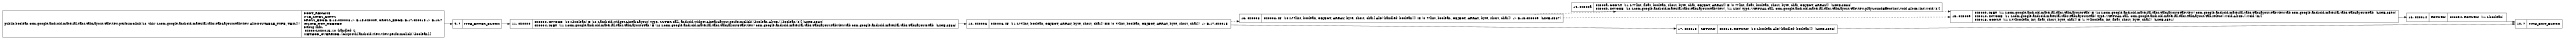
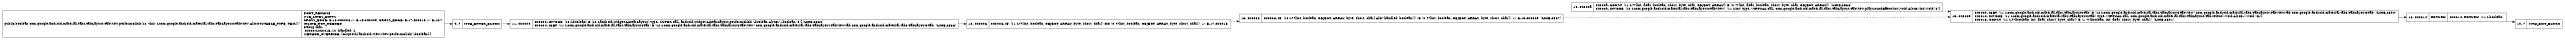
  digraph {
    rankdir=LR
    node [shape=record]
    n1 [label="{9\:\ ?|MTH_ENTER_BLOCK\l}"]
    n2 [label="{11\:\ 0x0000|0x0000: INVOKE  (r0 I:boolean) = (r2 I:android.widget.LinearLayout) type: SUPER call: android.widget.LinearLayout.performClick():boolean A[MD:():boolean (s)] (LINE:2584)\l0x0004: IGET  (r1 I:com.google.android.material.tabs.TabLayout$Tab) = (r2 I:com.google.android.material.tabs.TabLayout$TabView) com.google.android.material.tabs.TabLayout.TabView.tab com.google.android.material.tabs.TabLayout$Tab  (LINE:2586)\l}"]
    n3 [label="{12\:\ 0x0006|0x0006: IF  (r1 I:??[int, boolean, OBJECT, ARRAY, byte, short, char]) == (0 ??[int, boolean, OBJECT, ARRAY, byte, short, char])  \-\> B:17:0x0015 \l}"]
    n4 [label="{13\:\ 0x0008|0x0008: IF  (r0 I:??[int, boolean, OBJECT, ARRAY, byte, short, char] A[D('handled' boolean)]) != (0 ??[int, boolean, OBJECT, ARRAY, byte, short, char])  \-\> B:15:0x000e  (LINE:2587)\l}"]
-   n5 [label="{17\:\ 0x0015|RETURN\l|0x0015: RETURN  (r0 I:boolean A[D('handled' boolean)])  (LINE:2593)\l}"]
    n6 [label="{14\:\ 0x000a|0x000a: CONST  (r1 I:??[int, float, boolean, short, byte, char, OBJECT, ARRAY]) = (0 ??[int, float, boolean, short, byte, char, OBJECT, ARRAY])  (LINE:2588)\l0x000b: INVOKE  (r2 I:com.google.android.material.tabs.TabLayout$TabView), (r1 I:int) type: VIRTUAL call: com.google.android.material.tabs.TabLayout.TabView.playSoundEffect(int):void A[MD:(int):void (s)]\l}"]
    n7 [label="{15\:\ 0x000e|0x000e: IGET  (r1 I:com.google.android.material.tabs.TabLayout$Tab) = (r2 I:com.google.android.material.tabs.TabLayout$TabView) com.google.android.material.tabs.TabLayout.TabView.tab com.google.android.material.tabs.TabLayout$Tab  (LINE:2590)\l0x0010: INVOKE  (r1 I:com.google.android.material.tabs.TabLayout$Tab) type: VIRTUAL call: com.google.android.material.tabs.TabLayout.Tab.select():void A[MD:():void (m)]\l0x0013: CONST  (r1 I:??[boolean, int, float, short, byte, char]) = (1 ??[boolean, int, float, short, byte, char])  (LINE:2591)\l}"]
    n8 [label="{10\:\ ?|MTH_EXIT_BLOCK\l}"]
-   n9 [label="{16\:\ 0x0014|RETURN\l|0x0094: RETURN  (r1 I:boolean) \l}"]
+   n9 [label="{16\:\ 0x0014|RETURN\l|0x0014: RETURN  (r1 I:boolean) \l}"]
    n10 [label="{public boolean com.google.android.material.tabs.TabLayout.TabView.performClick((r2 'this' I:com.google.android.material.tabs.TabLayout$TabView A[IMMUTABLE_TYPE, THIS]))  | DONT_RENAME\lUSE_LINES_HINTS\lCROSS_EDGE: B:13:0x0008 \-\> B:15:0x000e, CROSS_EDGE: B:17:0x0015 \-\> B:10:?\lINLINE_NOT_NEEDED\lDebug Info:\l  0x0004\-0x0015: r0 'handled' Z\lMETHOD_OVERRIDE: [ClspMth\{android.view.View.performClick():boolean\}]\l}"]
    n1 -> n2
    n2 -> n3
    n3 -> n4 [style=dashed]
-   n3 -> n5
-   n4 -> n6 [style=dashed]
    n4 -> n7 [style=dashed]
-   n5 -> n8
    n6 -> n7 [style=dashed]
    n7 -> n9
    n9 -> n8
    n10 -> n1
  }
